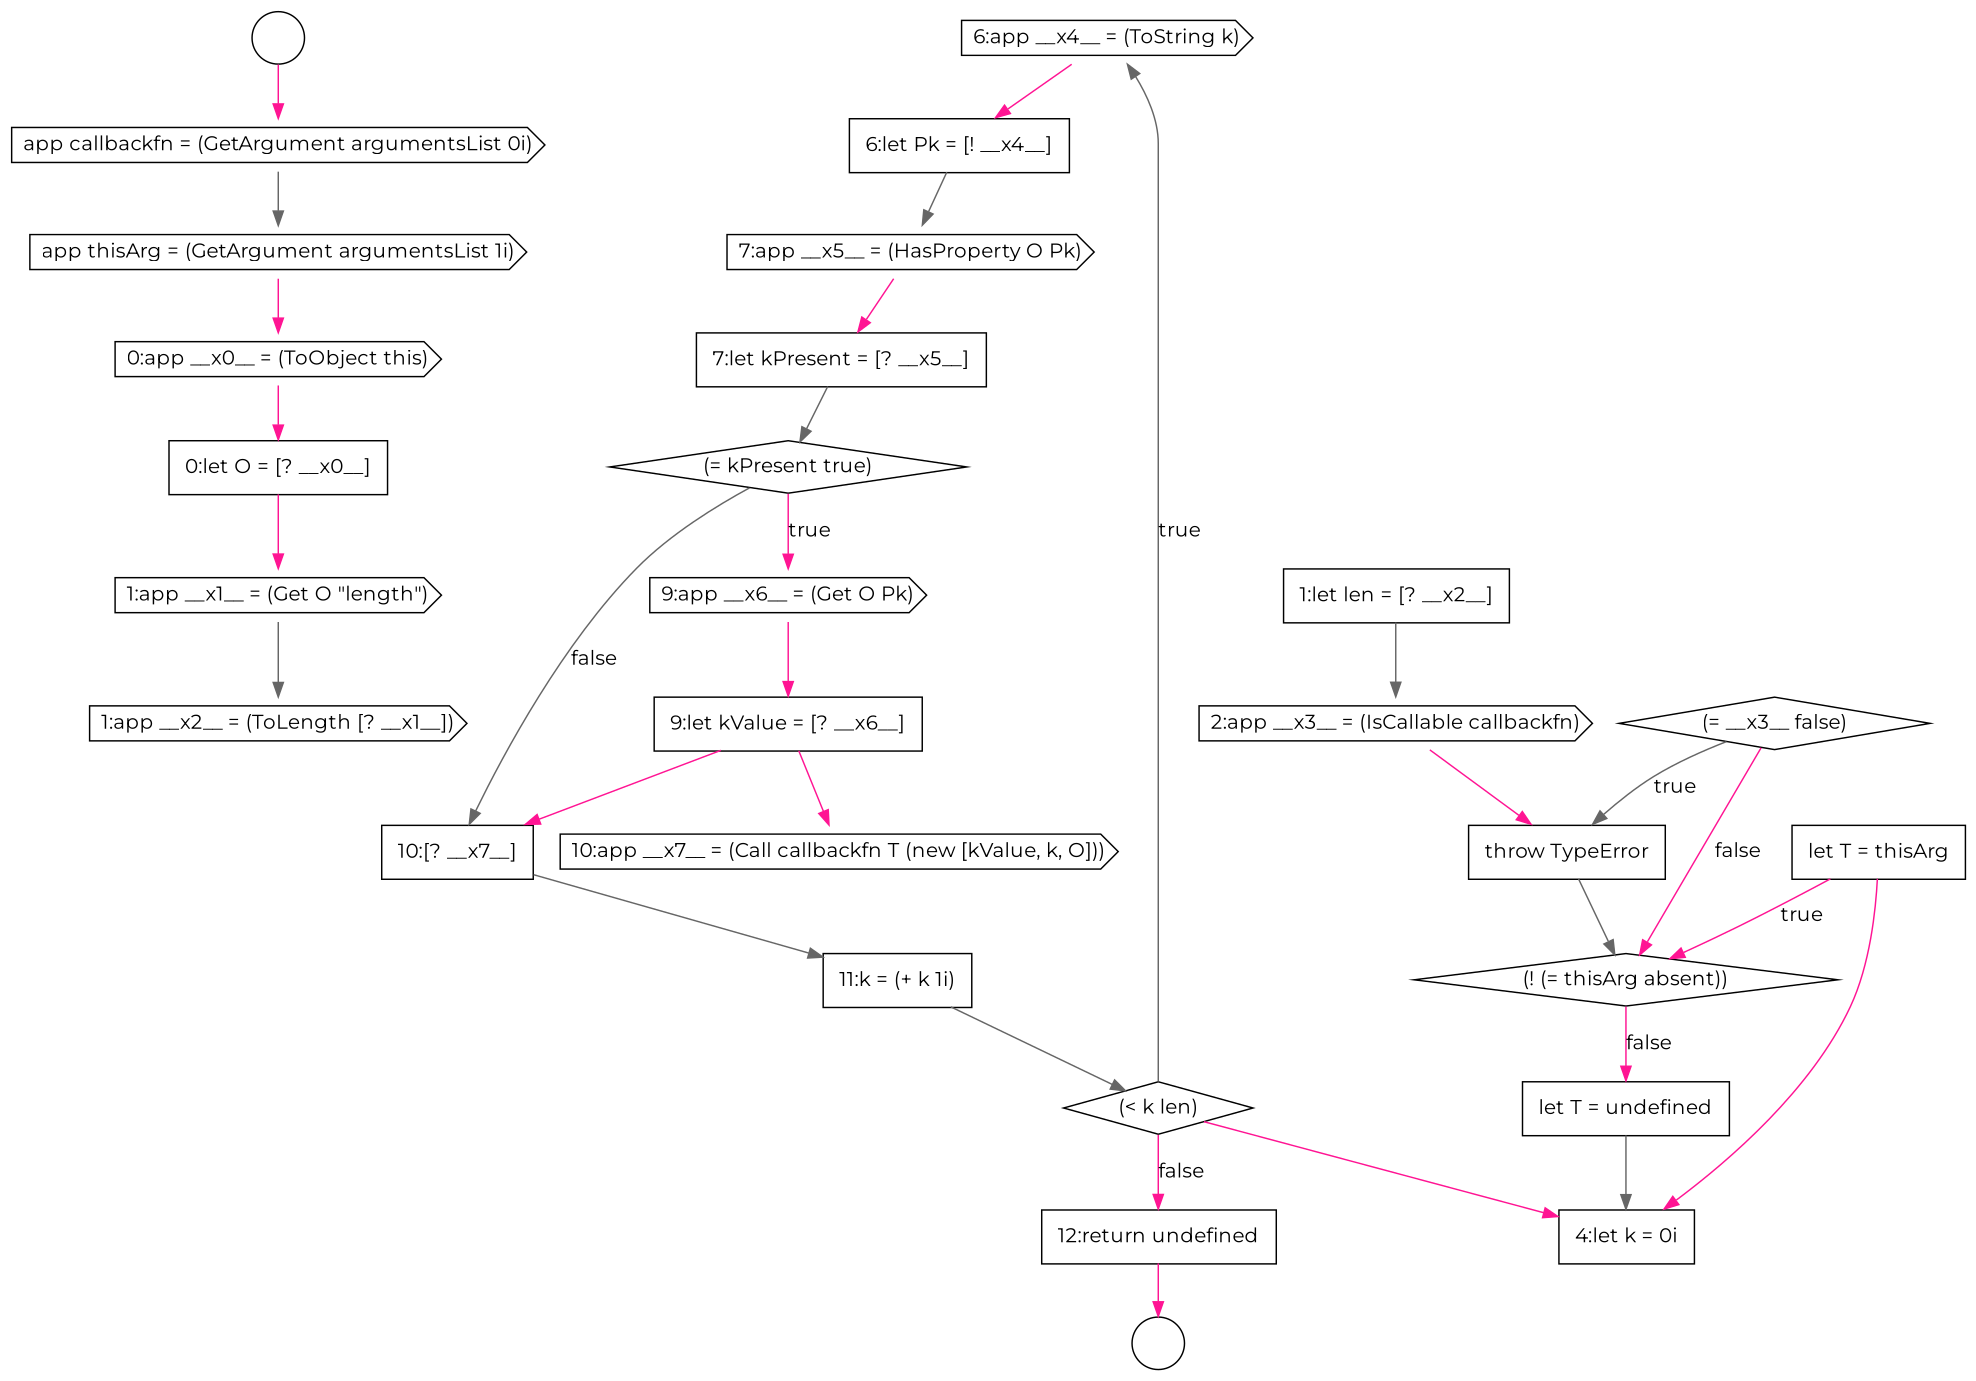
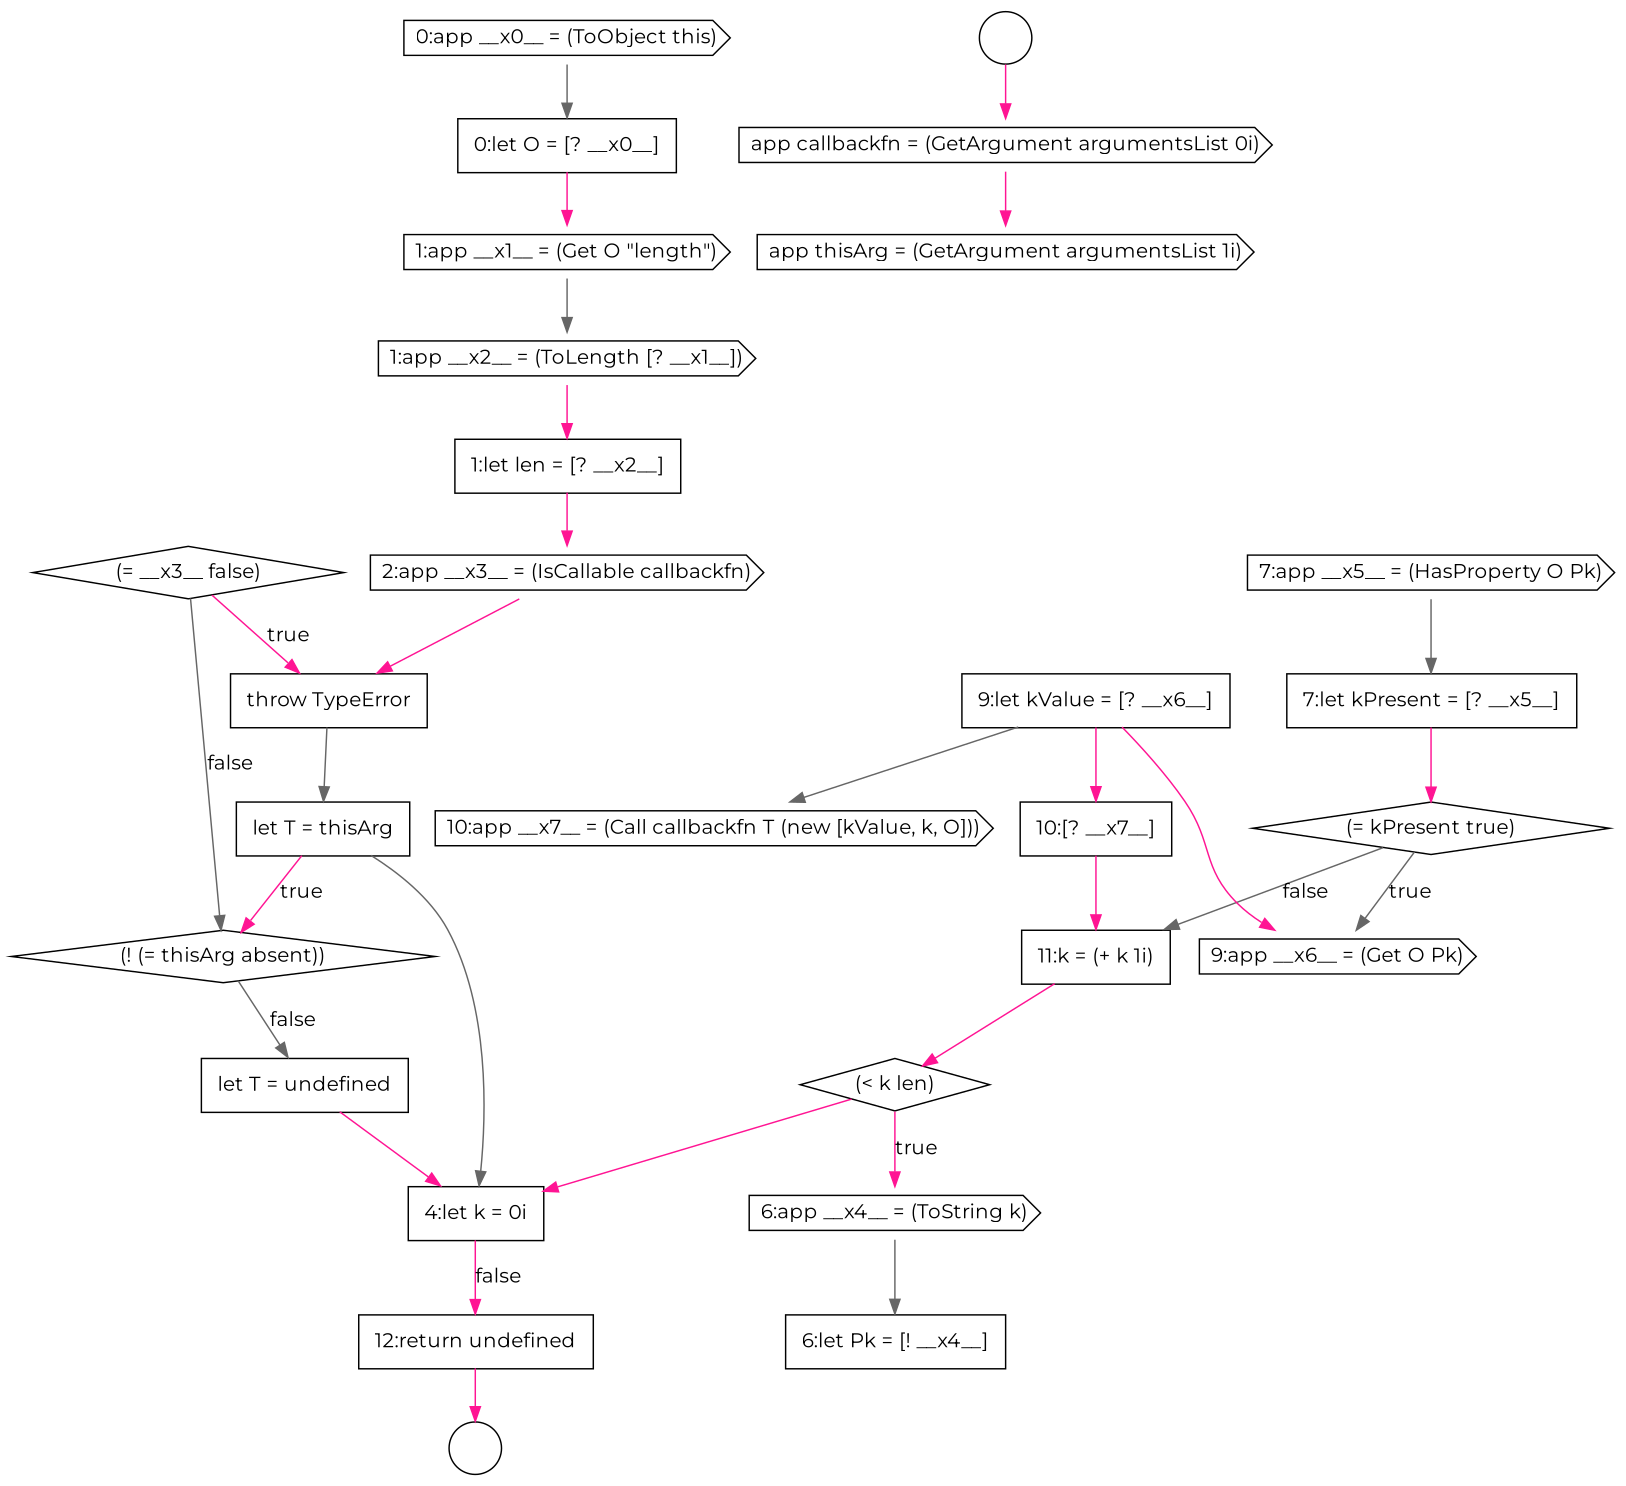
  digraph {
    fontname=Montserrat
    node [color=black fillcolor=white fontname=Montserrat shape=none style=filled]
    edge [color=gray40 fontname=Montserrat]
    n1 [label=<<font color="black">0:app __x0__ = (ToObject this)</font>> shape=cds]
    n2 [label=<<font color="black">     <table border="0" cellborder="1" cellspacing="0" cellpadding="10">       <tr><td align="left">0:let O = [? __x0__]</td></tr>     </table>   </font>> margin=0]
    n3 [label=<<font color="black">1:app __x1__ = (Get O &quot;length&quot;)</font>> shape=cds]
    n4 [label=<<font color="black">6:app __x4__ = (ToString k)</font>> shape=cds]
    n5 [label=<<font color="black">     <table border="0" cellborder="1" cellspacing="0" cellpadding="10">       <tr><td align="left">6:let Pk = [! __x4__]</td></tr>     </table>   </font>> margin=0]
    n6 [label=<<font color="black">7:app __x5__ = (HasProperty O Pk)</font>> shape=cds]
    n7 [label=" " shape=circle]
    n8 [label=<<font color="black">app callbackfn = (GetArgument argumentsList 0i)</font>> shape=cds]
    n9 [label=<<font color="black">app thisArg = (GetArgument argumentsList 1i)</font>> shape=cds]
    n10 [label=<<font color="black">10:app __x7__ = (Call callbackfn T (new [kValue, k, O]))</font>> shape=cds]
    n11 [label=<<font color="black">     <table border="0" cellborder="1" cellspacing="0" cellpadding="10">       <tr><td align="left">10:[? __x7__]</td></tr>     </table>   </font>> margin=0]
    n12 [label=<<font color="black">     <table border="0" cellborder="1" cellspacing="0" cellpadding="10">       <tr><td align="left">11:k = (+ k 1i)</td></tr>     </table>   </font>> margin=0]
    n13 [label=<<font color="black">     <table border="0" cellborder="1" cellspacing="0" cellpadding="10">       <tr><td align="left">1:let len = [? __x2__]</td></tr>     </table>   </font>> margin=0]
    n14 [label=<<font color="black">2:app __x3__ = (IsCallable callbackfn)</font>> shape=cds]
    n15 [label=<<font color="black">     <table border="0" cellborder="1" cellspacing="0" cellpadding="10">       <tr><td align="left">throw TypeError</td></tr>     </table>   </font>> margin=0]
    n16 [label=<<font color="black">(&lt; k len)</font>> shape=diamond]
    n17 [label=<<font color="black">     <table border="0" cellborder="1" cellspacing="0" cellpadding="10">       <tr><td align="left">12:return undefined</td></tr>     </table>   </font>> margin=0]
    n18 [label=<<font color="black">     <table border="0" cellborder="1" cellspacing="0" cellpadding="10">       <tr><td align="left">4:let k = 0i</td></tr>     </table>   </font>> margin=0]
    n19 [label=" " shape=circle]
    n20 [label=<<font color="black">1:app __x2__ = (ToLength [? __x1__])</font>> shape=cds]
    n21 [label=<<font color="black">     <table border="0" cellborder="1" cellspacing="0" cellpadding="10">       <tr><td align="left">7:let kPresent = [? __x5__]</td></tr>     </table>   </font>> margin=0]
    n22 [label=<<font color="black">(= kPresent true)</font>> shape=diamond]
    n23 [label=<<font color="black">(! (= thisArg absent))</font>> shape=diamond]
    n24 [label=<<font color="black">     <table border="0" cellborder="1" cellspacing="0" cellpadding="10">       <tr><td align="left">let T = undefined</td></tr>     </table>   </font>> margin=0]
    n25 [label=<<font color="black">     <table border="0" cellborder="1" cellspacing="0" cellpadding="10">       <tr><td align="left">let T = thisArg</td></tr>     </table>   </font>> margin=0]
    n26 [label=<<font color="black">9:app __x6__ = (Get O Pk)</font>> shape=cds]
    n27 [label=<<font color="black">     <table border="0" cellborder="1" cellspacing="0" cellpadding="10">       <tr><td align="left">9:let kValue = [? __x6__]</td></tr>     </table>   </font>> margin=0]
    n28 [label=<<font color="black">(= __x3__ false)</font>> shape=diamond]
-   n1 -> n2 [color=deeppink]
+   n1 -> n2
    n2 -> n3 [color=deeppink]
    n3 -> n20
-   n4 -> n5 [color=deeppink]
-   n5 -> n6
-   n6 -> n21 [color=deeppink]
+   n4 -> n5
+   n6 -> n21
    n7 -> n8 [color=deeppink]
-   n8 -> n9
-   n9 -> n1 [color=deeppink]
-   n11 -> n12
-   n12 -> n16
-   n13 -> n14
+   n8 -> n9 [color=deeppink]
+   n11 -> n12 [color=deeppink]
+   n12 -> n16 [color=deeppink]
+   n13 -> n14 [color=deeppink]
    n14 -> n15 [color=deeppink]
-   n15 -> n23
-   n16 -> n4 [label=<<font color="black">true</font>>]
-   n16 -> n17 [color=deeppink label=<<font color="black">false</font>>]
+   n15 -> n25
+   n16 -> n4 [color=deeppink label=<<font color="black">true</font>>]
+   n18 -> n17 [color=deeppink label=<<font color="black">false</font>>]
    n16 -> n18 [color=deeppink]
    n17 -> n19 [color=deeppink]
-   n21 -> n22
-   n22 -> n11 [label=<<font color="black">false</font>>]
-   n22 -> n26 [color=deeppink label=<<font color="black">true</font>>]
-   n23 -> n24 [color=deeppink label=<<font color="black">false</font>>]
-   n24 -> n18
-   n25 -> n18 [color=deeppink]
+   n20 -> n13 [color=deeppink]
+   n21 -> n22 [color=deeppink]
+   n22 -> n12 [label=<<font color="black">false</font>>]
+   n22 -> n26 [label=<<font color="black">true</font>>]
+   n23 -> n24 [label=<<font color="black">false</font>>]
+   n24 -> n18 [color=deeppink]
+   n25 -> n18
    n25 -> n23 [color=deeppink label=<<font color="black">true</font>>]
-   n26 -> n27 [color=deeppink]
-   n27 -> n10 [color=deeppink]
+   n27 -> n26 [color=deeppink]
+   n27 -> n10
    n27 -> n11 [color=deeppink]
-   n28 -> n15 [label=<<font color="black">true</font>>]
-   n28 -> n23 [color=deeppink label=<<font color="black">false</font>>]
+   n28 -> n15 [color=deeppink label=<<font color="black">true</font>>]
+   n28 -> n23 [label=<<font color="black">false</font>>]
  }
